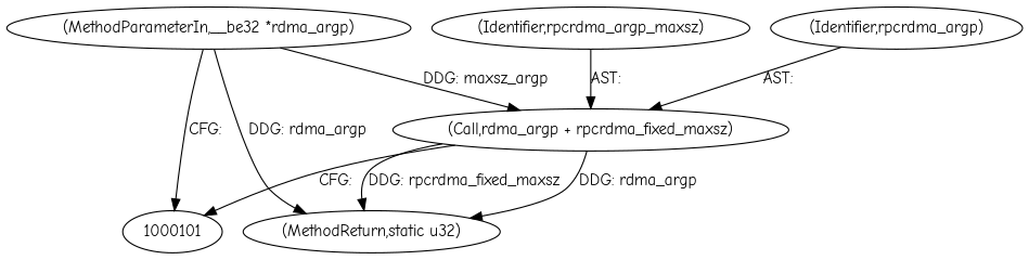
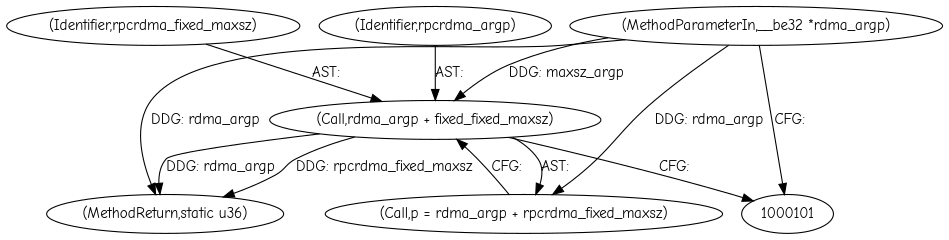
  digraph {
    fontname="Comic Neue"
    node [fontname="Comic Neue"]
    edge [fontname="Comic Neue"]
-   n1 [label="(Call,rdma_argp + rpcrdma_fixed_maxsz)"]
-   n2 [label="(MethodReturn,static u32)"]
+   n1 [label="(Call,rdma_argp + fixed_fixed_maxsz)"]
+   n2 [label="(MethodReturn,static u36)"]
+   n3 [label="(Call,p = rdma_argp + rpcrdma_fixed_maxsz)"]
    1000101
-   n5 [label="(Identifier,rpcrdma_argp_maxsz)"]
+   n5 [label="(Identifier,rpcrdma_fixed_maxsz)"]
    n6 [label="(MethodParameterIn,__be32 *rdma_argp)"]
    n7 [label="(Identifier,rpcrdma_argp)"]
    n1 -> n2 [label="DDG: rdma_argp"]
    n1 -> n2 [label="DDG: rpcrdma_fixed_maxsz"]
+   n1 -> n3 [label="AST: "]
    n1 -> 1000101 [label="CFG: "]
+   n3 -> n1 [label="CFG: "]
    n5 -> n1 [label="AST: "]
    n6 -> n1 [label="DDG: maxsz_argp"]
    n6 -> n2 [label="DDG: rdma_argp"]
+   n6 -> n3 [label="DDG: rdma_argp"]
    n6 -> 1000101 [label="CFG: "]
    n7 -> n1 [label="AST: "]
  }
